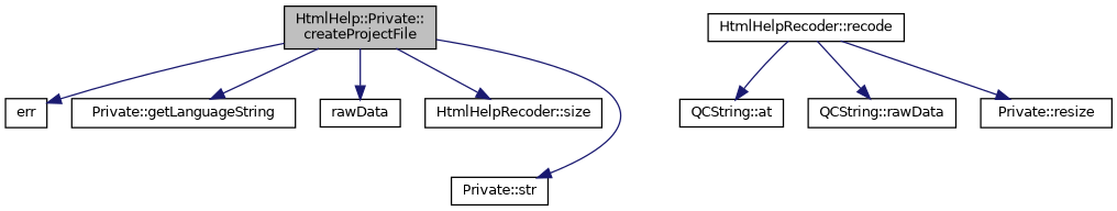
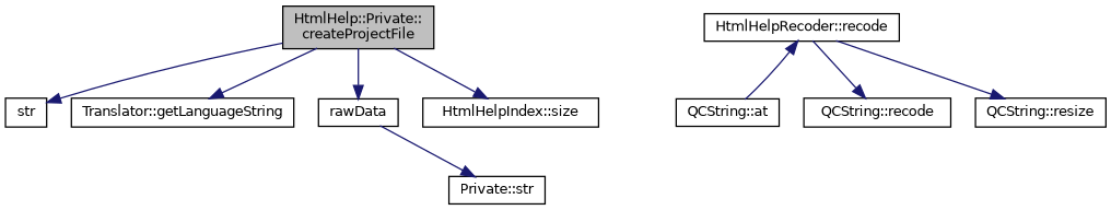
  digraph {
    rankdir=TB
    node [color=black fillcolor=white fontname=Helvetica fontsize=10 shape=record style=filled]
    edge [color=midnightblue fontname=Helvetica fontsize=10 labelfontname=Helvetica labelfontsize=10 style=solid]
    n1 [fillcolor=grey75 fontcolor=black height=0.2 label="HtmlHelp::Private::\lcreateProjectFile" width=0.4]
-   n2 [height=0.2 label=err width=0.4]
-   n3 [height=0.2 label="Private::getLanguageString" width=0.4]
+   n2 [height=0.2 label=str width=0.4]
+   n3 [height=0.2 label="Translator::getLanguageString" width=0.4]
    n4 [height=0.2 label=rawData width=0.4]
-   n5 [height=0.2 label="HtmlHelpRecoder::size" width=0.4]
+   n5 [height=0.2 label="HtmlHelpIndex::size" width=0.4]
    n6 [height=0.2 label="Private::str" width=0.4]
    n7 [height=0.2 label="HtmlHelpRecoder::recode" width=0.4]
    n8 [height=0.2 label="QCString::at" width=0.4]
-   n9 [height=0.2 label="QCString::rawData" width=0.4]
-   n10 [height=0.2 label="Private::resize" width=0.4]
+   n9 [height=0.2 label="QCString::recode" width=0.4]
+   n10 [height=0.2 label="QCString::resize" width=0.4]
    n1 -> n2
    n1 -> n3
    n1 -> n4
    n1 -> n5
-   n1 -> n6
-   n7 -> n8
+   n4 -> n6
+   n8 -> n7
    n7 -> n9
    n7 -> n10
  }
